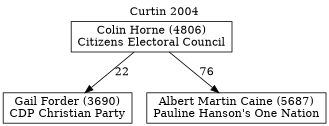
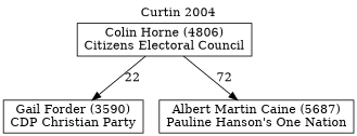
  digraph {
    label="Curtin 2004"
    labelloc=t
    mclimit=10
    node [shape=box]
-   n1 [label="Gail Forder (3690)\nCDP Christian Party"]
+   n1 [label="Gail Forder (3590)\nCDP Christian Party"]
    n2 [label="Albert Martin Caine (5687)\nPauline Hanson's One Nation"]
    n3 [label="Colin Horne (4806)\nCitizens Electoral Council"]
    n3 -> n1 [label=22]
-   n3 -> n2 [label=76]
+   n3 -> n2 [label=72]
  }
